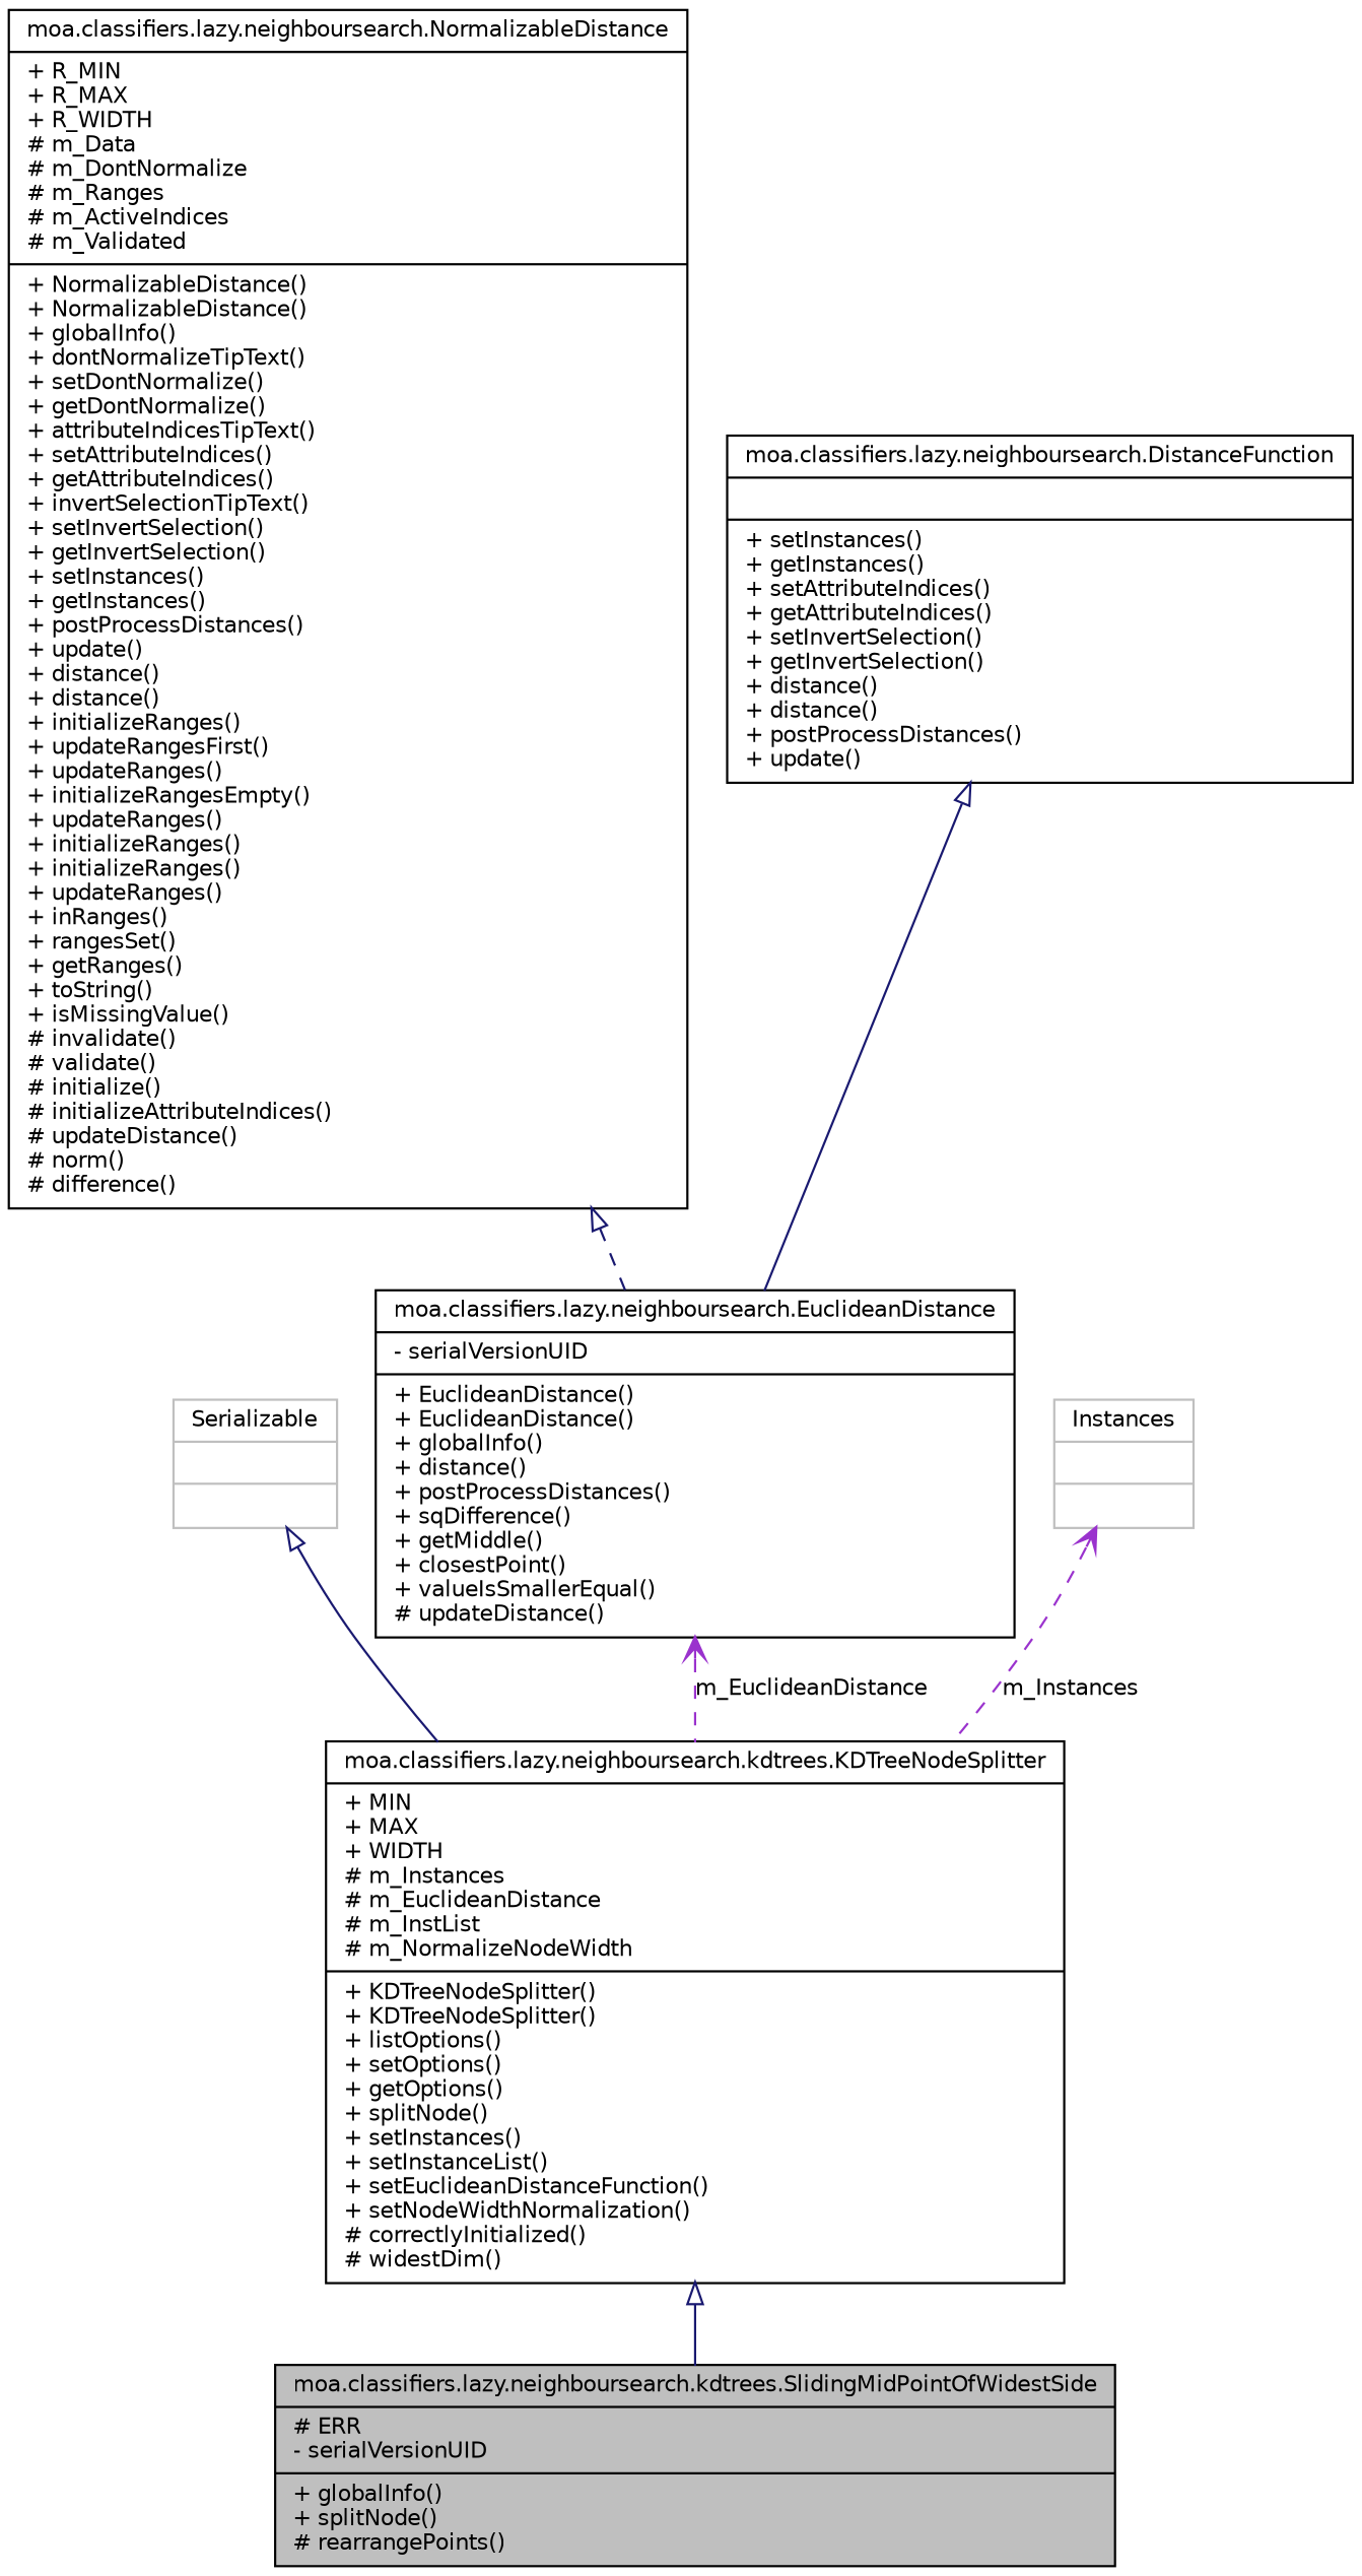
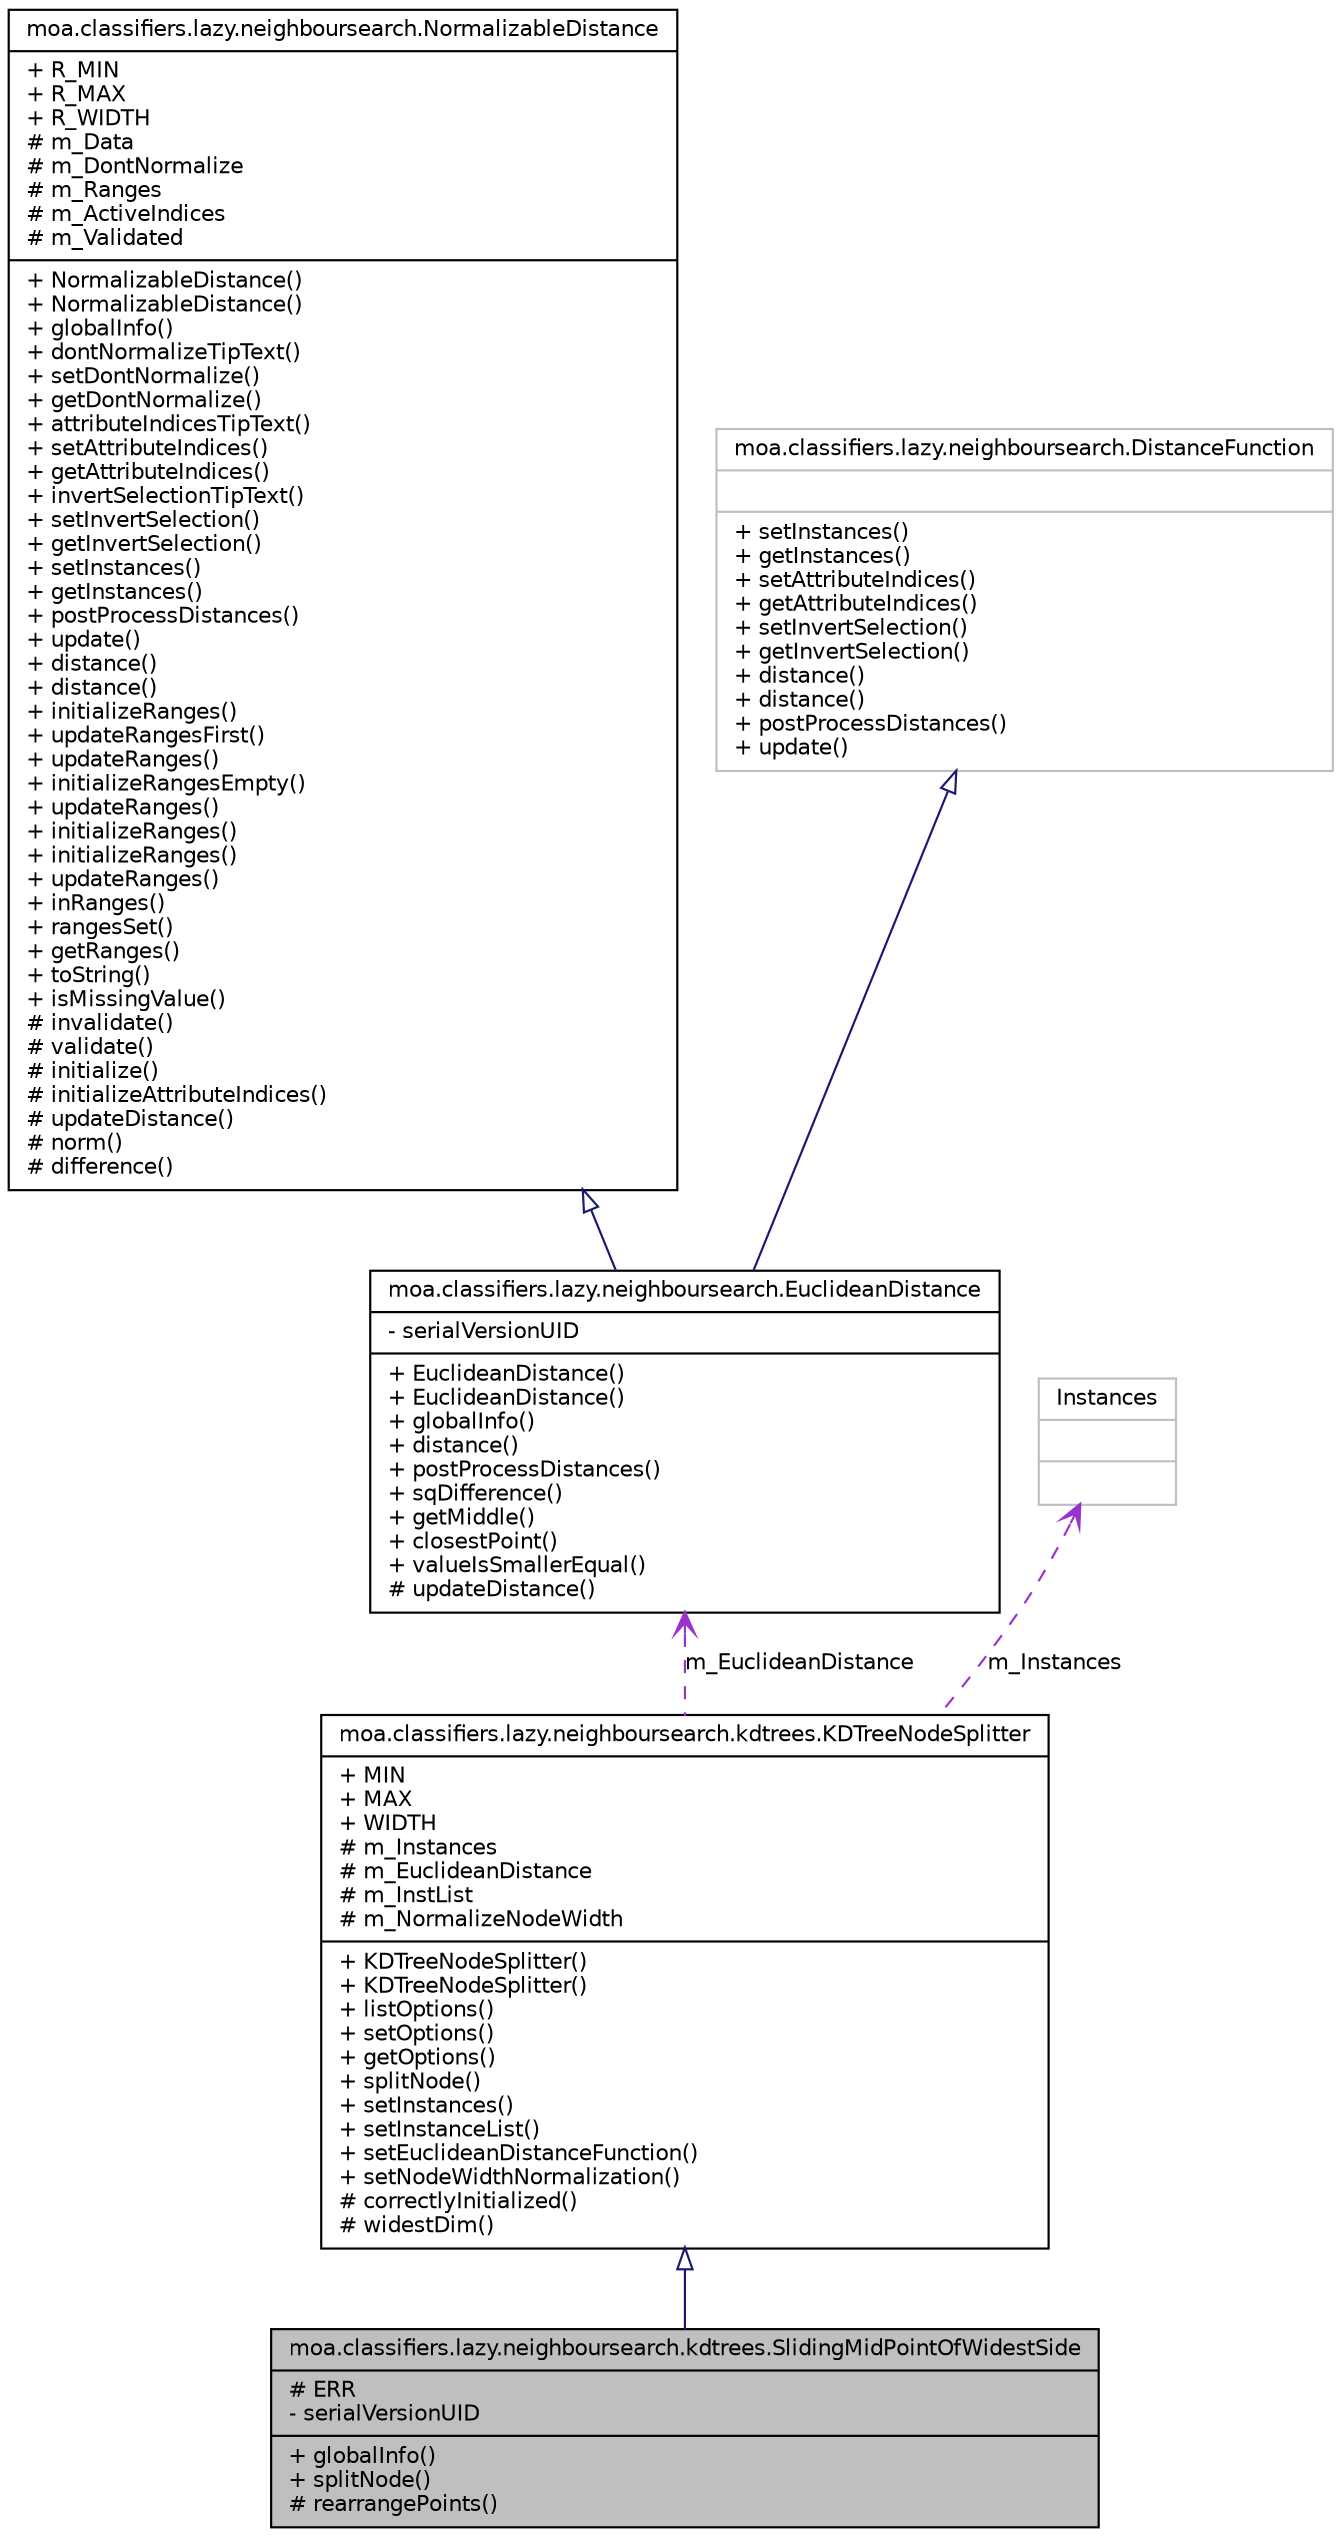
  digraph {
    node [color=black fillcolor=white fontname=Helvetica fontsize=10 shape=record style=filled]
    edge [arrowtail=empty color=midnightblue dir=back fontname=Helvetica fontsize=10 labelfontname=Helvetica labelfontsize=10 style=solid]
    n1 [fillcolor=grey75 fontcolor=black height=0.2 label="{moa.classifiers.lazy.neighboursearch.kdtrees.SlidingMidPointOfWidestSide\n|# ERR\l- serialVersionUID\l|+ globalInfo()\l+ splitNode()\l# rearrangePoints()\l}" width=0.4]
    n2 [height=0.2 label="{moa.classifiers.lazy.neighboursearch.kdtrees.KDTreeNodeSplitter\n|+ MIN\l+ MAX\l+ WIDTH\l# m_Instances\l# m_EuclideanDistance\l# m_InstList\l# m_NormalizeNodeWidth\l|+ KDTreeNodeSplitter()\l+ KDTreeNodeSplitter()\l+ listOptions()\l+ setOptions()\l+ getOptions()\l+ splitNode()\l+ setInstances()\l+ setInstanceList()\l+ setEuclideanDistanceFunction()\l+ setNodeWidthNormalization()\l# correctlyInitialized()\l# widestDim()\l}" width=0.4]
-   n3 [color=grey75 height=0.2 label="{Serializable\n||}" width=0.4]
    n4 [height=0.2 label="{moa.classifiers.lazy.neighboursearch.EuclideanDistance\n|- serialVersionUID\l|+ EuclideanDistance()\l+ EuclideanDistance()\l+ globalInfo()\l+ distance()\l+ postProcessDistances()\l+ sqDifference()\l+ getMiddle()\l+ closestPoint()\l+ valueIsSmallerEqual()\l# updateDistance()\l}" width=0.4]
    n5 [height=0.2 label="{moa.classifiers.lazy.neighboursearch.NormalizableDistance\n|+ R_MIN\l+ R_MAX\l+ R_WIDTH\l# m_Data\l# m_DontNormalize\l# m_Ranges\l# m_ActiveIndices\l# m_Validated\l|+ NormalizableDistance()\l+ NormalizableDistance()\l+ globalInfo()\l+ dontNormalizeTipText()\l+ setDontNormalize()\l+ getDontNormalize()\l+ attributeIndicesTipText()\l+ setAttributeIndices()\l+ getAttributeIndices()\l+ invertSelectionTipText()\l+ setInvertSelection()\l+ getInvertSelection()\l+ setInstances()\l+ getInstances()\l+ postProcessDistances()\l+ update()\l+ distance()\l+ distance()\l+ initializeRanges()\l+ updateRangesFirst()\l+ updateRanges()\l+ initializeRangesEmpty()\l+ updateRanges()\l+ initializeRanges()\l+ initializeRanges()\l+ updateRanges()\l+ inRanges()\l+ rangesSet()\l+ getRanges()\l+ toString()\l+ isMissingValue()\l# invalidate()\l# validate()\l# initialize()\l# initializeAttributeIndices()\l# updateDistance()\l# norm()\l# difference()\l}" width=0.4]
-   n6 [height=0.2 label="{moa.classifiers.lazy.neighboursearch.DistanceFunction\n||+ setInstances()\l+ getInstances()\l+ setAttributeIndices()\l+ getAttributeIndices()\l+ setInvertSelection()\l+ getInvertSelection()\l+ distance()\l+ distance()\l+ postProcessDistances()\l+ update()\l}" width=0.4]
+   n6 [color=grey75 height=0.2 label="{moa.classifiers.lazy.neighboursearch.DistanceFunction\n||+ setInstances()\l+ getInstances()\l+ setAttributeIndices()\l+ getAttributeIndices()\l+ setInvertSelection()\l+ getInvertSelection()\l+ distance()\l+ distance()\l+ postProcessDistances()\l+ update()\l}" width=0.4]
    n7 [color=grey75 height=0.2 label="{Instances\n||}" width=0.4]
    n2 -> n1
-   n3 -> n2
    n4 -> n2 [arrowtail=open color=darkorchid3 label=m_EuclideanDistance style=dashed]
-   n5 -> n4 [style=dashed]
+   n5 -> n4
    n6 -> n4
    n7 -> n2 [arrowtail=open color=darkorchid3 label=m_Instances style=dashed]
  }
